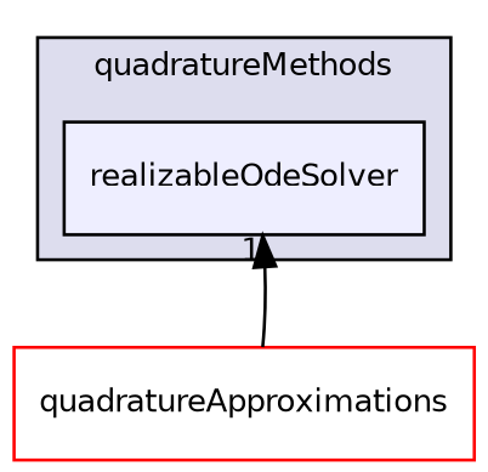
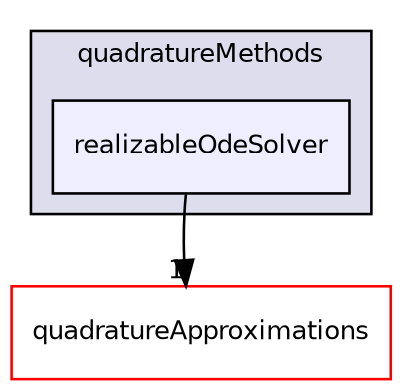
  digraph {
    compound=true
    node [fontname=Helvetica fontsize=10 shape=box]
    n1 [fillcolor="#eeeeff" label=realizableOdeSolver pencolor=black style=filled]
    n2 [color=red label=quadratureApproximations]
    subgraph cluster_1 {
      bgcolor="#ddddee"
      fontname=Helvetica
      fontsize=10
      label=quadratureMethods
      pencolor=black
      n1
    }
-   n2 -> n1 [headlabel=1 labeldistance=1.5 labelfontname=Helvetica labelfontsize=10]
+   n1 -> n2 [headlabel=1 labeldistance=1.5 labelfontname=Helvetica labelfontsize=10]
  }
